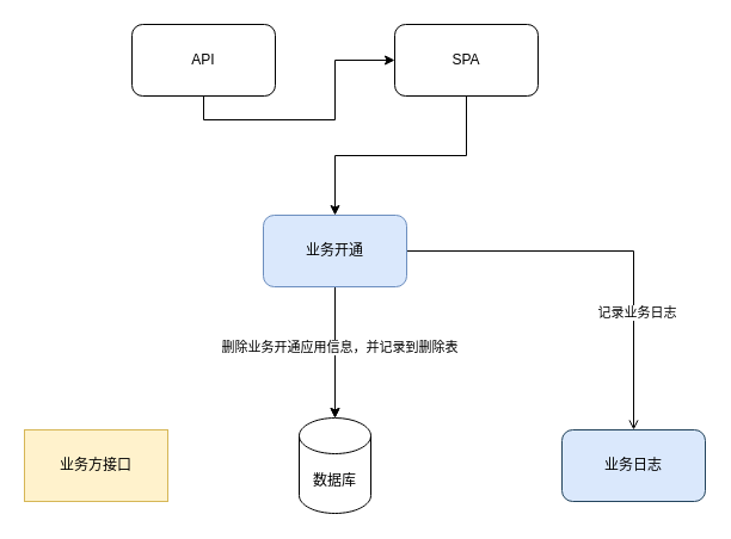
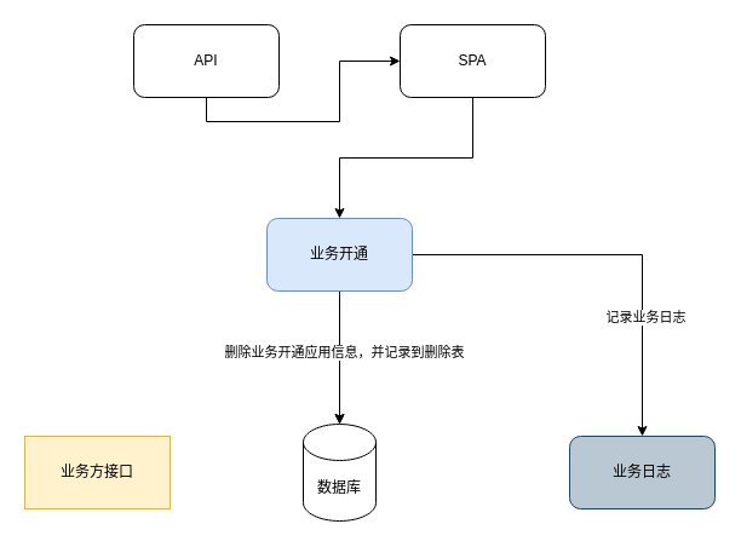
  <mxCell id="0" />
  <mxCell id="1" parent="0" />
  <mxCell id="2" style="edgeStyle=orthogonalEdgeStyle;rounded=0;orthogonalLoop=1;jettySize=auto;html=1;exitX=0.5;exitY=1;exitDx=0;exitDy=0;" edge="1" parent="1" source="3" target="5"><mxGeometry relative="1" as="geometry" /></mxCell>
  <mxCell id="3" value="API" style="rounded=1;whiteSpace=wrap;html=1;gradientColor=default;fillColor=none;" vertex="1" parent="1"><mxGeometry x="110" y="20" width="120" height="60" as="geometry" /></mxCell>
  <mxCell id="4" style="edgeStyle=orthogonalEdgeStyle;rounded=0;orthogonalLoop=1;jettySize=auto;html=1;entryX=0.5;entryY=0;entryDx=0;entryDy=0;" edge="1" parent="1" source="5" target="11"><mxGeometry relative="1" as="geometry" /></mxCell>
  <mxCell id="5" value="SPA" style="rounded=1;whiteSpace=wrap;html=1;gradientColor=default;fillColor=none;" vertex="1" parent="1"><mxGeometry x="330" y="20" width="120" height="60" as="geometry" /></mxCell>
  <mxCell id="6" value="" style="edgeStyle=orthogonalEdgeStyle;rounded=0;orthogonalLoop=1;jettySize=auto;html=1;" edge="1" parent="1" source="11" target="12"><mxGeometry relative="1" as="geometry" /></mxCell>
  <mxCell id="7" style="edgeStyle=orthogonalEdgeStyle;rounded=0;orthogonalLoop=1;jettySize=auto;html=1;entryX=0.5;entryY=0;entryDx=0;entryDy=0;entryPerimeter=0;" edge="1" parent="1" source="11" target="12"><mxGeometry relative="1" as="geometry" /></mxCell>
  <mxCell id="8" value="删除业务开通应用信息，并记录到删除表" style="edgeLabel;html=1;align=center;verticalAlign=middle;resizable=0;points=[];" vertex="1" connectable="0" parent="7"><mxGeometry x="-0.091" y="3" relative="1" as="geometry"><mxPoint as="offset" /></mxGeometry></mxCell>
- <mxCell id="9" style="edgeStyle=orthogonalEdgeStyle;rounded=0;orthogonalLoop=1;jettySize=auto;html=1;exitX=1;exitY=0.5;exitDx=0;exitDy=0;entryX=0.5;entryY=0;entryDx=0;entryDy=0;endArrow=open;" edge="1" parent="1" source="11" target="14"><mxGeometry relative="1" as="geometry" /></mxCell>
+ <mxCell id="9" style="edgeStyle=orthogonalEdgeStyle;rounded=0;orthogonalLoop=1;jettySize=auto;html=1;exitX=1;exitY=0.5;exitDx=0;exitDy=0;entryX=0.5;entryY=0;entryDx=0;entryDy=0;" edge="1" parent="1" source="11" target="14"><mxGeometry relative="1" as="geometry" /></mxCell>
  <mxCell id="10" value="记录业务日志" style="edgeLabel;html=1;align=center;verticalAlign=middle;resizable=0;points=[];" vertex="1" connectable="0" parent="9"><mxGeometry x="0.418" y="2" relative="1" as="geometry"><mxPoint as="offset" /></mxGeometry></mxCell>
  <mxCell id="11" value="业务开通" style="rounded=1;whiteSpace=wrap;html=1;fillColor=#dae8fc;strokeColor=#6c8ebf;" vertex="1" parent="1"><mxGeometry x="220" y="180" width="120" height="60" as="geometry" /></mxCell>
  <mxCell id="12" value="数据库" style="shape=cylinder3;whiteSpace=wrap;html=1;boundedLbl=1;backgroundOutline=1;size=15;" vertex="1" parent="1"><mxGeometry x="250" y="350" width="60" height="80" as="geometry" /></mxCell>
  <mxCell id="13" value="业务方接口" style="whiteSpace=wrap;html=1;fillColor=#fff2cc;strokeColor=#d6b656;rounded=0;" vertex="1" parent="1"><mxGeometry x="20" y="360" width="120" height="60" as="geometry" /></mxCell>
- <mxCell id="14" value="业务日志" style="rounded=1;whiteSpace=wrap;html=1;fillColor=#dae8fc;strokeColor=#23445d;" vertex="1" parent="1"><mxGeometry x="470" y="360" width="120" height="60" as="geometry" /></mxCell>
+ <mxCell id="14" value="业务日志" style="rounded=1;whiteSpace=wrap;html=1;fillColor=#bac8d3;strokeColor=#23445d;" vertex="1" parent="1"><mxGeometry x="470" y="360" width="120" height="60" as="geometry" /></mxCell>
